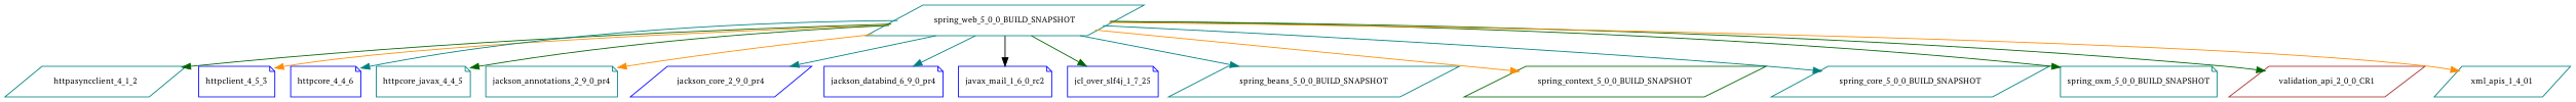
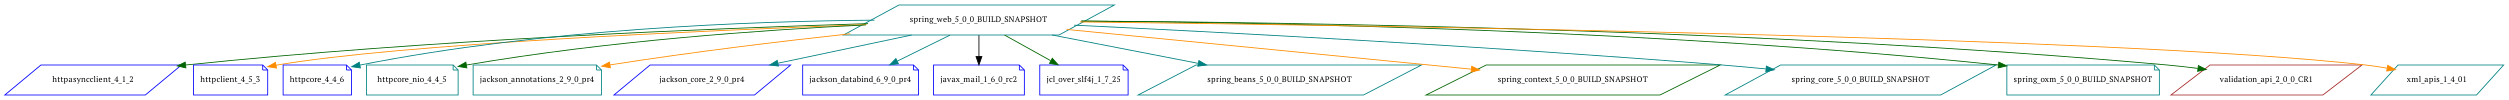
  digraph {
    fontname="PT Serif"
    node [color=teal fontname="PT Serif" fontsize=10.0 shape=parallelogram]
    edge [color=darkgreen fontname="PT Serif"]
    spring_web_5_0_0_BUILD_SNAPSHOT
-   httpasyncclient_4_1_2
+   httpasyncclient_4_1_2 [color=blue]
    httpclient_4_5_3 [color=blue shape=note]
    httpcore_4_4_6 [color=blue shape=note]
-   httpcore_nio_4_4_5 [shape=note label=httpcore_javax_4_4_5]
+   httpcore_nio_4_4_5 [shape=note]
    jackson_annotations_2_9_0_pr4 [shape=note]
    jackson_core_2_9_0_pr4 [color=blue]
    n8 [color=blue label=jackson_databind_6_9_0_pr4 shape=note]
    javax_mail_1_6_0_rc2 [color=blue shape=note]
    jcl_over_slf4j_1_7_25 [color=blue shape=note]
    spring_beans_5_0_0_BUILD_SNAPSHOT
    spring_context_5_0_0_BUILD_SNAPSHOT [color=darkgreen]
    spring_core_5_0_0_BUILD_SNAPSHOT
    spring_oxm_5_0_0_BUILD_SNAPSHOT [shape=note]
    validation_api_2_0_0_CR1 [color=brown]
    xml_apis_1_4_01
    spring_web_5_0_0_BUILD_SNAPSHOT -> httpasyncclient_4_1_2
    spring_web_5_0_0_BUILD_SNAPSHOT -> httpclient_4_5_3 [color=darkorange]
    spring_web_5_0_0_BUILD_SNAPSHOT -> httpcore_4_4_6 [color=teal]
    spring_web_5_0_0_BUILD_SNAPSHOT -> httpcore_nio_4_4_5
    spring_web_5_0_0_BUILD_SNAPSHOT -> jackson_annotations_2_9_0_pr4 [color=darkorange]
    spring_web_5_0_0_BUILD_SNAPSHOT -> jackson_core_2_9_0_pr4 [color=teal]
    spring_web_5_0_0_BUILD_SNAPSHOT -> n8 [color=teal]
    spring_web_5_0_0_BUILD_SNAPSHOT -> javax_mail_1_6_0_rc2 [color=black]
    spring_web_5_0_0_BUILD_SNAPSHOT -> jcl_over_slf4j_1_7_25
    spring_web_5_0_0_BUILD_SNAPSHOT -> spring_beans_5_0_0_BUILD_SNAPSHOT [color=teal]
    spring_web_5_0_0_BUILD_SNAPSHOT -> spring_context_5_0_0_BUILD_SNAPSHOT [color=darkorange]
    spring_web_5_0_0_BUILD_SNAPSHOT -> spring_core_5_0_0_BUILD_SNAPSHOT [color=teal]
    spring_web_5_0_0_BUILD_SNAPSHOT -> spring_oxm_5_0_0_BUILD_SNAPSHOT
    spring_web_5_0_0_BUILD_SNAPSHOT -> validation_api_2_0_0_CR1
    spring_web_5_0_0_BUILD_SNAPSHOT -> xml_apis_1_4_01 [color=darkorange]
  }
